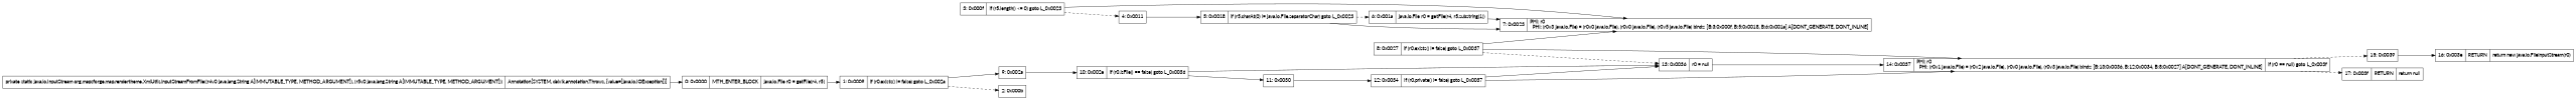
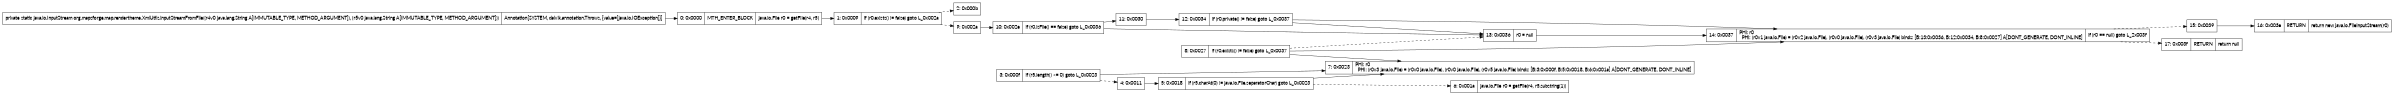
  digraph {
    fontname=Lato
    rankdir=LR
    node [fontname=Lato shape=record]
    edge [fontname=Lato]
    n1 [label="{0\:\ 0x0000|MTH_ENTER_BLOCK\l|java.io.File r0 = getFile(r4, r5)\l}"]
    n2 [label="{1\:\ 0x0009|if (r0.exists() != false) goto L_0x002a\l}"]
    n3 [label="{2\:\ 0x000b}"]
    n4 [label="{9\:\ 0x002a}"]
    n5 [label="{10\:\ 0x002e|if (r0.isFile() == false) goto L_0x0036\l}"]
    n6 [label="{3\:\ 0x000f|if (r5.length() \<= 0) goto L_0x0023\l}"]
    n7 [label="{4\:\ 0x0011}"]
    n8 [label="{7\:\ 0x0023|PHI: r0 \l  PHI: (r0v3 java.io.File) = (r0v0 java.io.File), (r0v0 java.io.File), (r0v5 java.io.File) binds: [B:3:0x000f, B:5:0x0018, B:6:0x001a] A[DONT_GENERATE, DONT_INLINE]\l}"]
    n9 [label="{5\:\ 0x0018|if (r5.charAt(0) != java.io.File.separatorChar) goto L_0x0023\l}"]
    n10 [label="{6\:\ 0x001a|java.io.File r0 = getFile(r4, r5.substring(1))\l}"]
    n11 [label="{8\:\ 0x0027|if (r0.exists() != false) goto L_0x0037\l}"]
    n12 [label="{13\:\ 0x0036|r0 = null\l}"]
-   n13 [label="{14\:\ 0x0037|PHI: r0 \l  PHI: (r0v1 java.io.File) = (r0v2 java.io.File), (r0v0 java.io.File), (r0v3 java.io.File) binds: [B:13:0x0036, B:12:0x0034, B:8:0x0027] A[DONT_GENERATE, DONT_INLINE]\l|if (r0 == null) goto L_0x003f\l}"]
+   n13 [label="{14\:\ 0x0037|PHI: r0 \l  PHI: (r0v1 java.io.File) = (r0v2 java.io.File), (r0v0 java.io.File), (r0v3 java.io.File) binds: [B:13:0x0036, B:12:0x0034, B:8:0x0027] A[DONT_GENERATE, DONT_INLINE]\l|if (r0 == null) goto L_2x003f\l}"]
    n14 [label="{15\:\ 0x0039}"]
    n15 [label="{17\:\ 0x003f|RETURN\l|return null\l}"]
    n16 [label="{11\:\ 0x0030}"]
    n17 [label="{12\:\ 0x0034|if (r0.private() != false) goto L_0x0037\l}"]
    n18 [label="{16\:\ 0x003e|RETURN\l|return new java.io.FileInputStream(r0)\l}"]
    n19 [label="{private static java.io.InputStream org.mapsforge.map.rendertheme.XmlUtils.inputStreamFromFile((r4v0 java.lang.String A[IMMUTABLE_TYPE, METHOD_ARGUMENT]), (r5v0 java.lang.String A[IMMUTABLE_TYPE, METHOD_ARGUMENT]))  | Annotation[SYSTEM, dalvik.annotation.Throws, \{value=[java.io.IOException]\}]\l}"]
    n1 -> n2
    n2 -> n3 [style=dashed]
-   n2 -> n4
+   n2 -> n4 [style=dashed]
    n4 -> n5
    n5 -> n12
    n5 -> n16 [style=solid]
    n6 -> n7 [style=dashed]
    n6 -> n8
    n7 -> n9
    n9 -> n8
    n9 -> n10 [style=dashed]
-   n10 -> n8
    n11 -> n8
    n11 -> n12 [style=dashed]
    n11 -> n13
    n12 -> n13
    n13 -> n14 [style=dashed]
    n13 -> n15 [style=dashed]
    n14 -> n18
    n16 -> n17
    n17 -> n12 [style=solid]
    n17 -> n13
    n19 -> n1
  }
